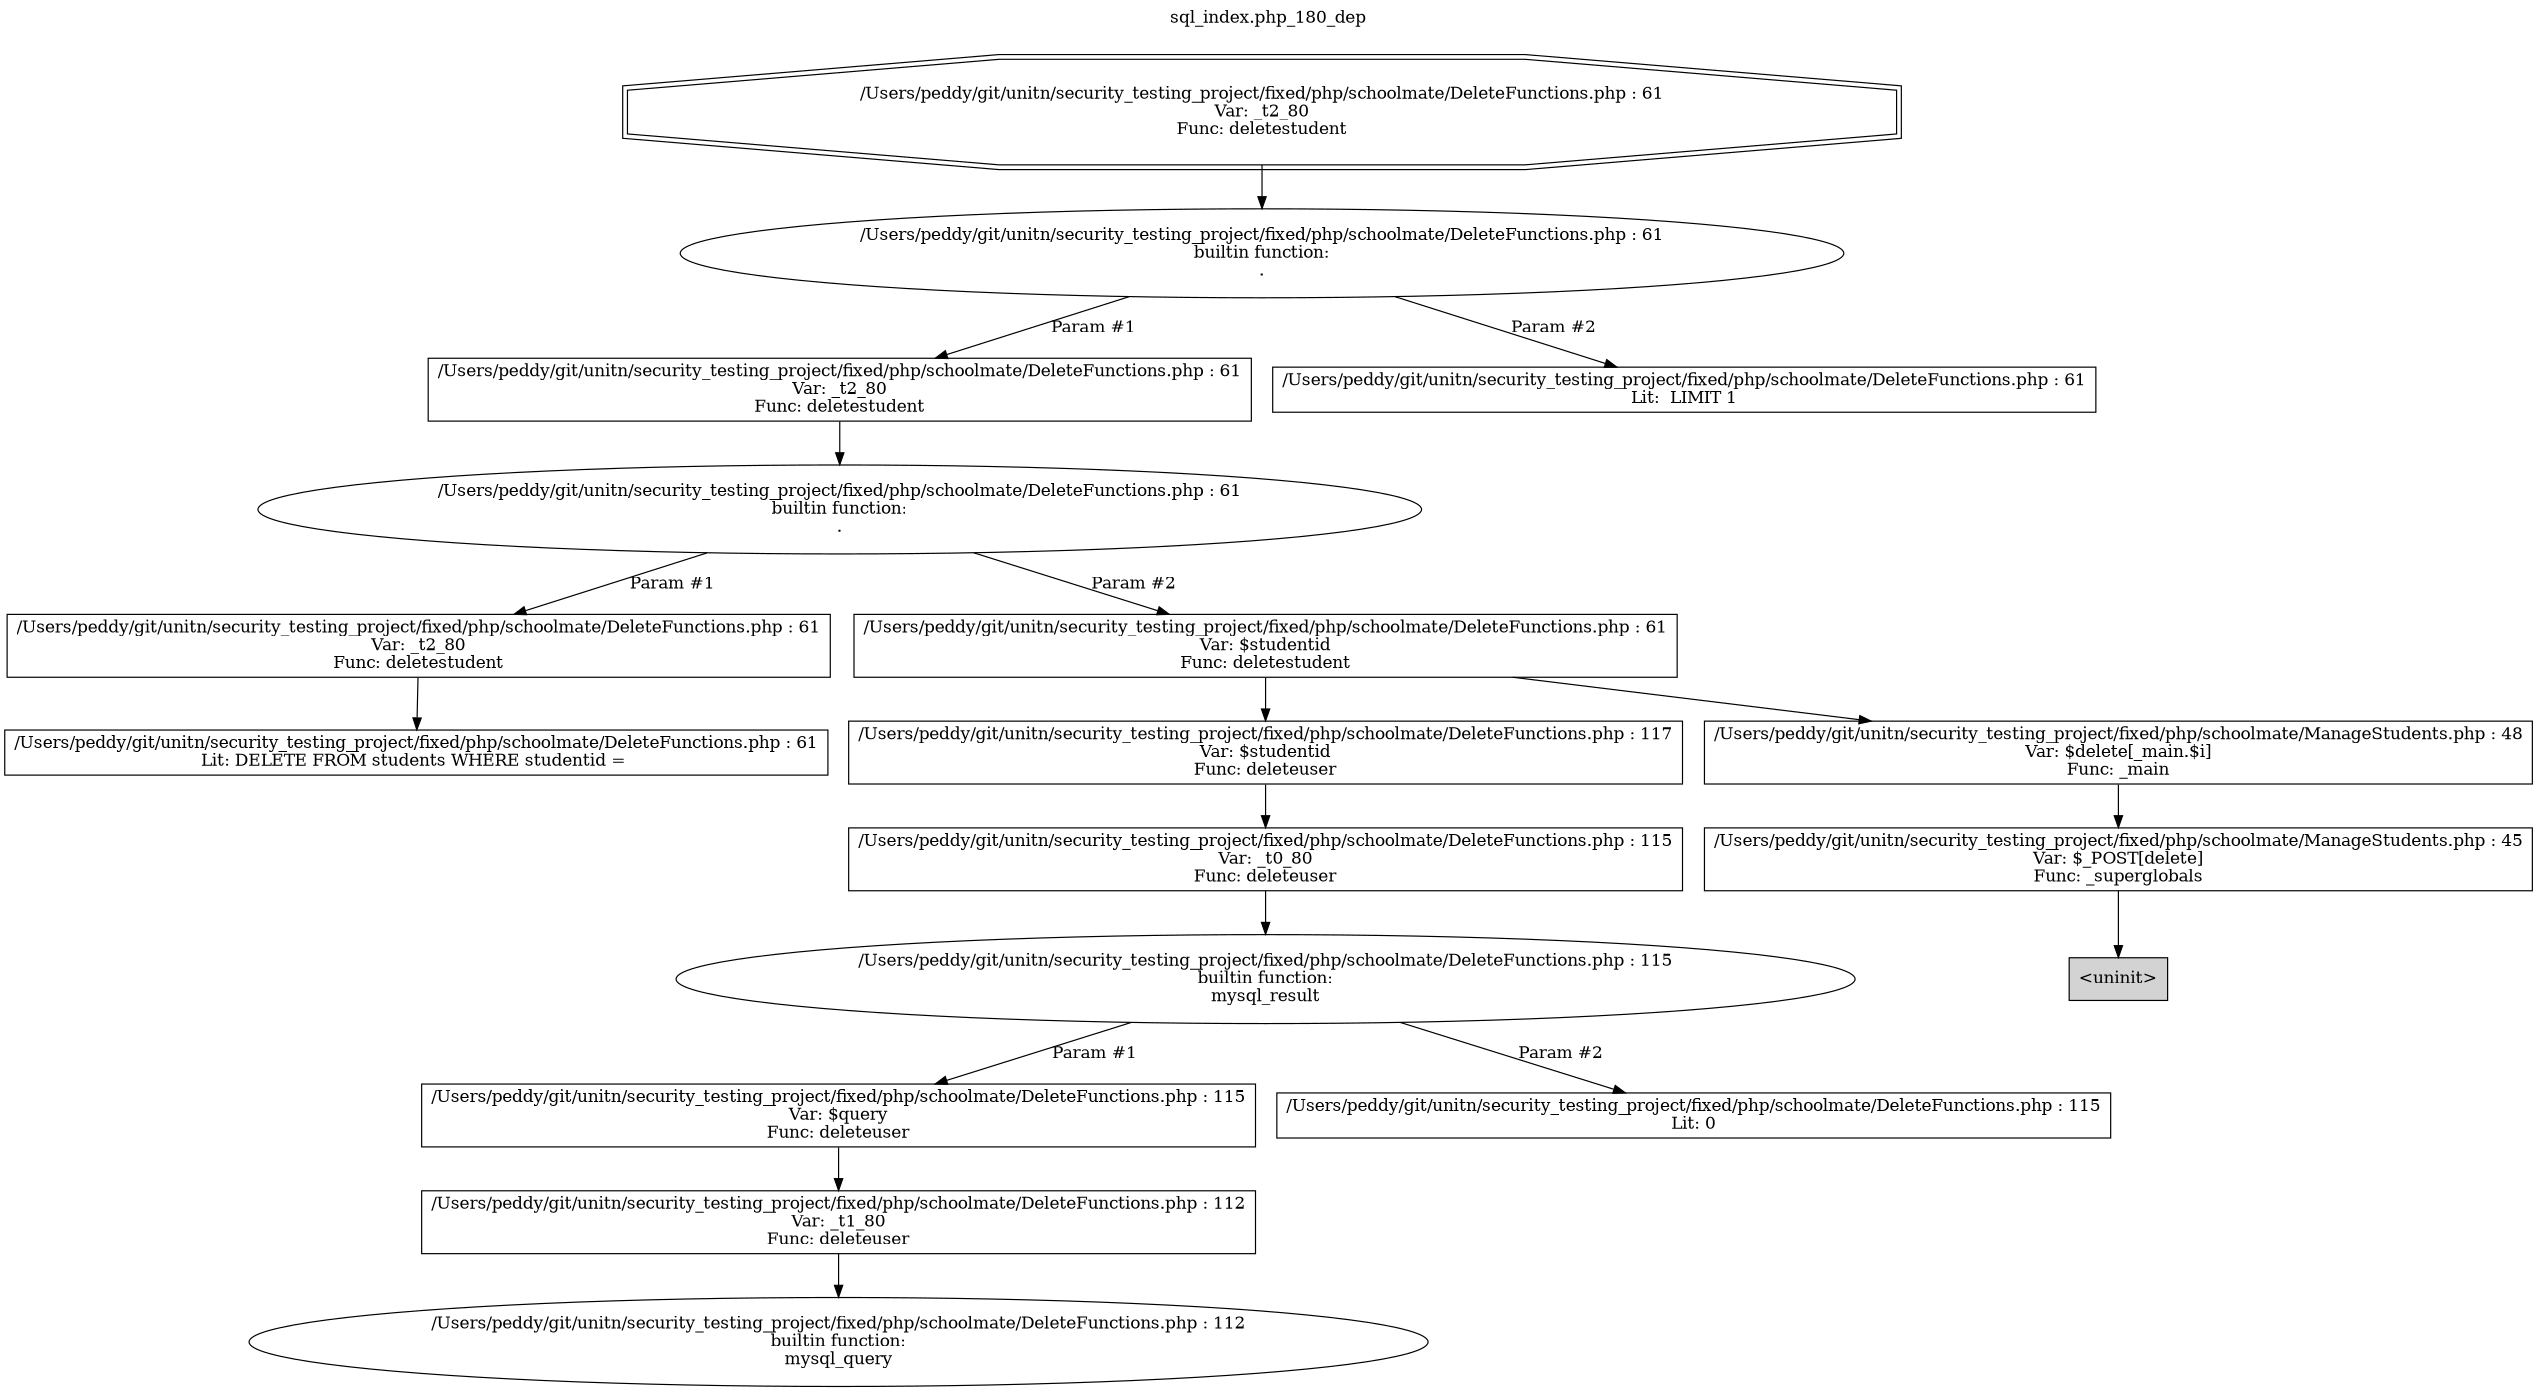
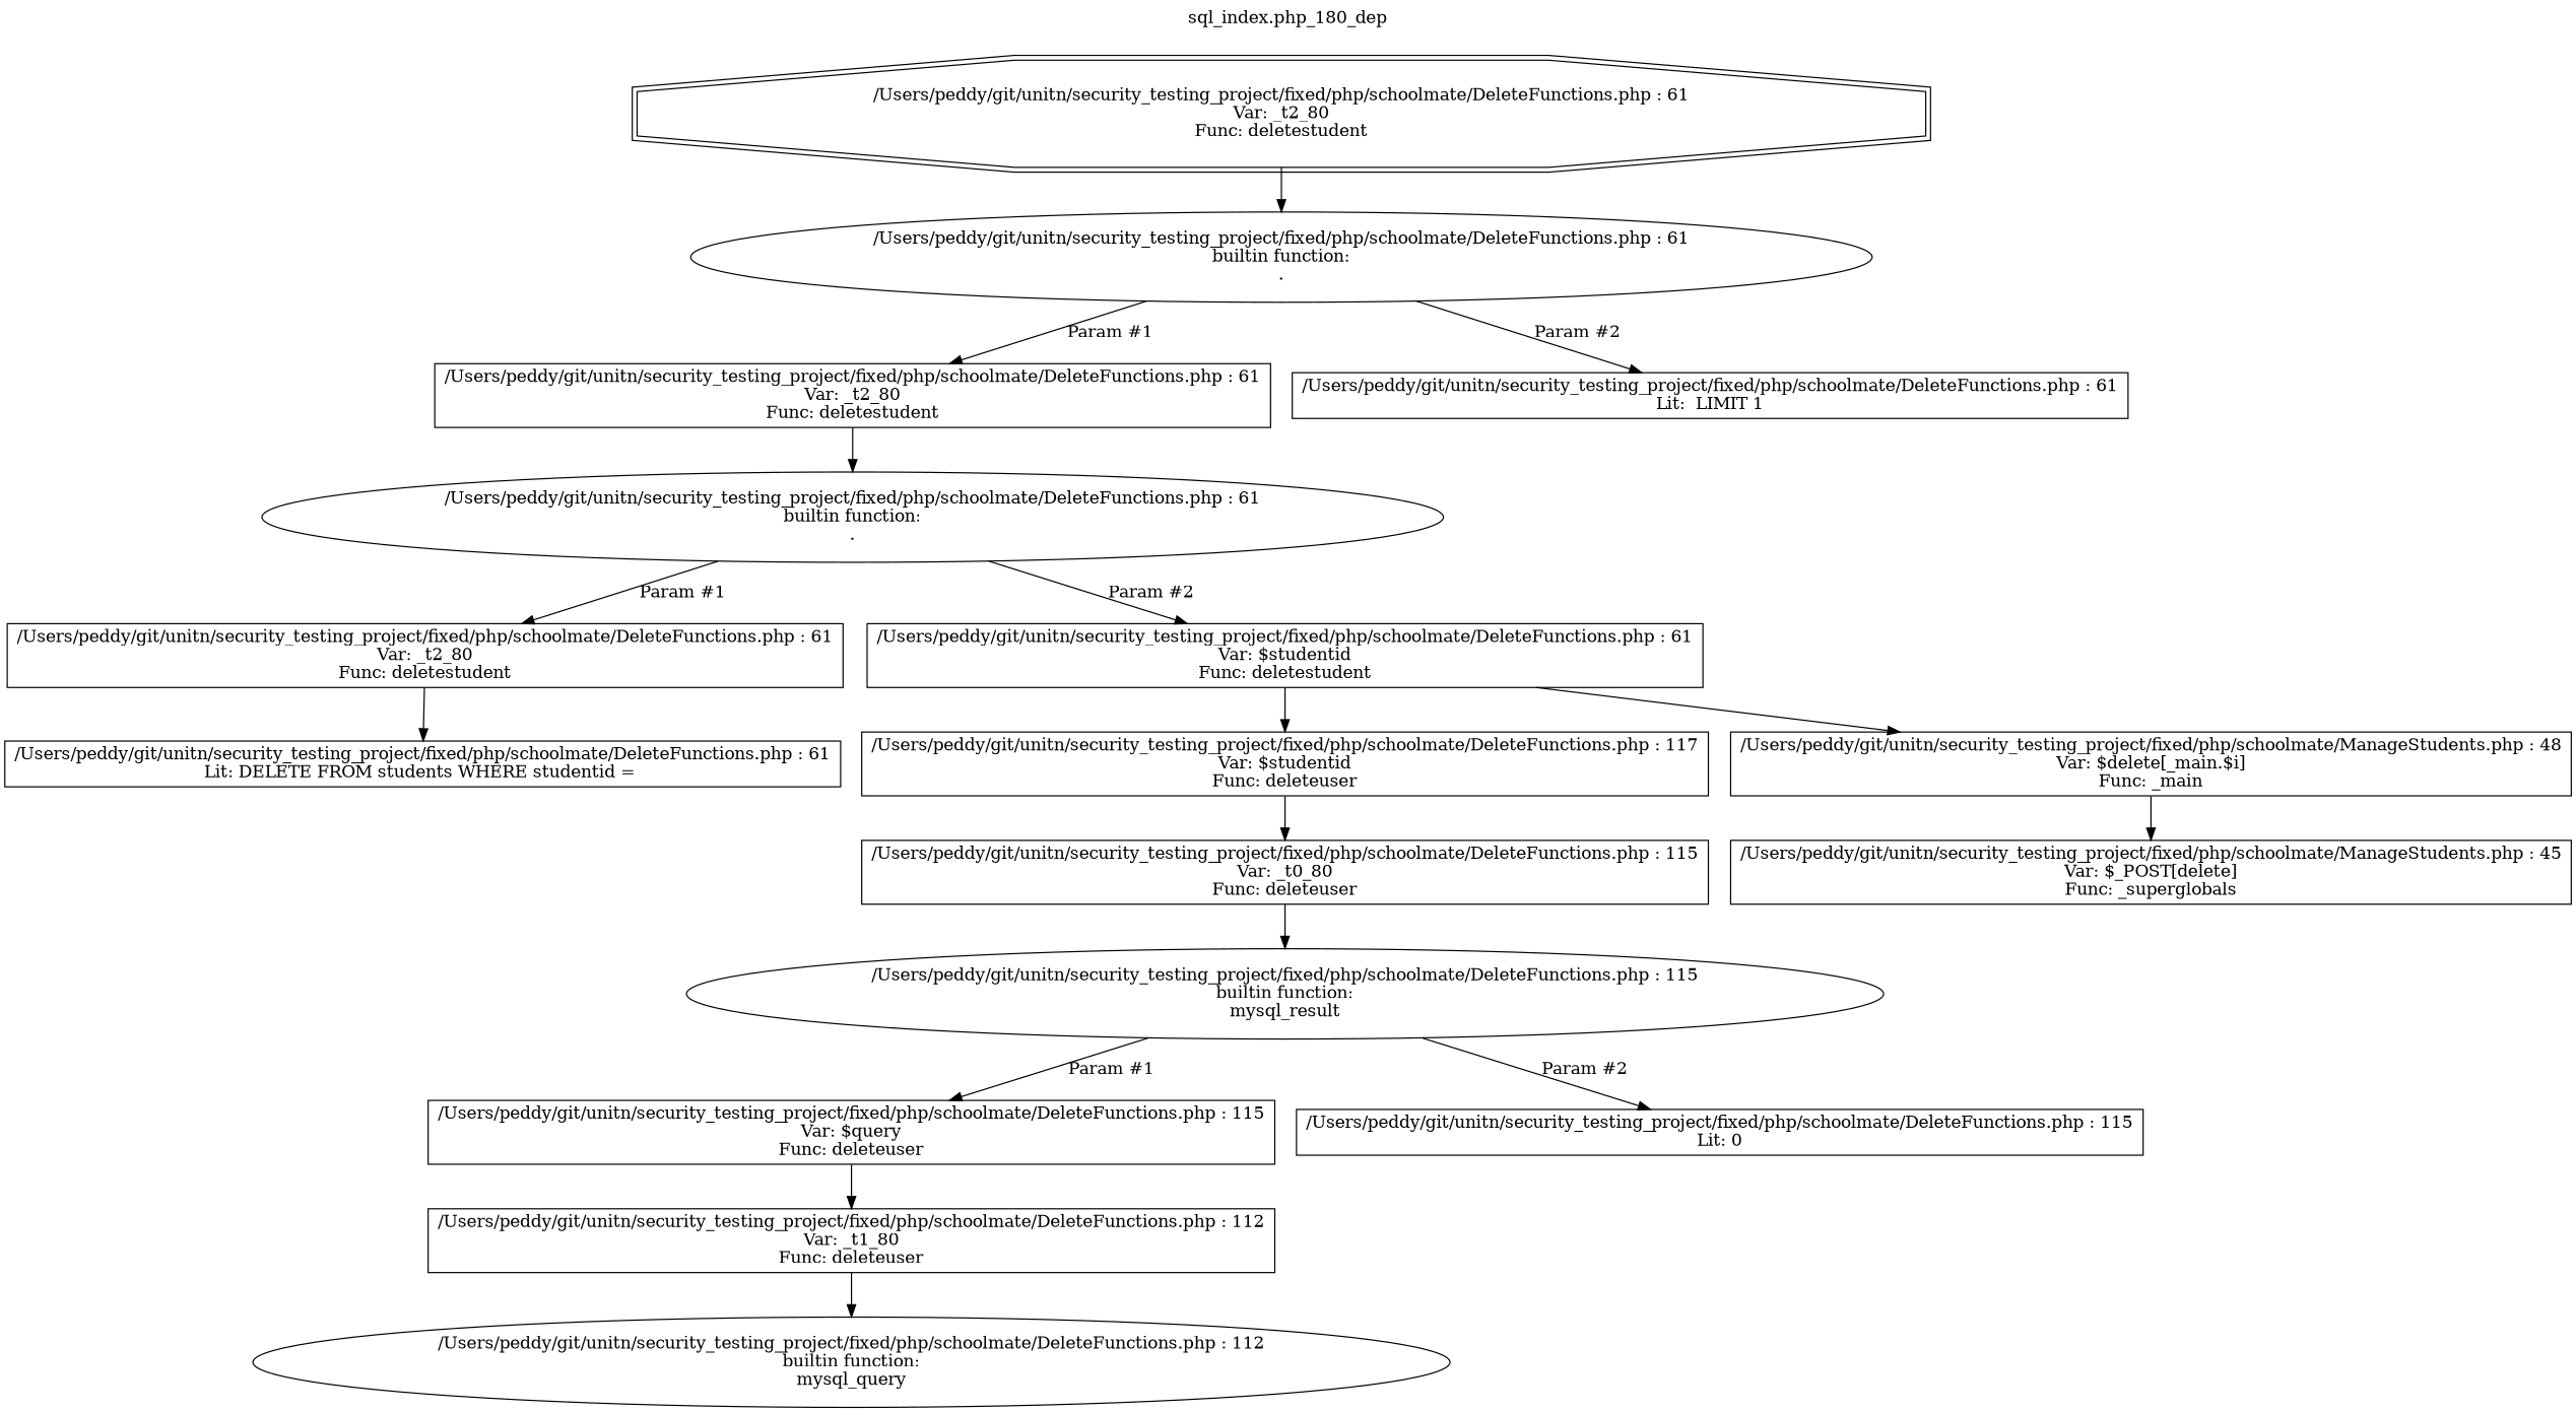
  digraph {
    label="sql_index.php_180_dep"
    labelloc=t
    node [shape=box]
    n1 [label="/Users/peddy/git/unitn/security_testing_project/fixed/php/schoolmate/DeleteFunctions.php : 61\nVar: _t2_80\nFunc: deletestudent\n" shape=doubleoctagon]
    n2 [label="/Users/peddy/git/unitn/security_testing_project/fixed/php/schoolmate/DeleteFunctions.php : 61\nbuiltin function:\n.\n" shape=ellipse]
    n3 [label="/Users/peddy/git/unitn/security_testing_project/fixed/php/schoolmate/DeleteFunctions.php : 61\nVar: _t2_80\nFunc: deletestudent\n"]
    n4 [label="/Users/peddy/git/unitn/security_testing_project/fixed/php/schoolmate/DeleteFunctions.php : 61\nLit:  LIMIT 1\n"]
    n5 [label="/Users/peddy/git/unitn/security_testing_project/fixed/php/schoolmate/DeleteFunctions.php : 61\nbuiltin function:\n.\n" shape=ellipse]
    n6 [label="/Users/peddy/git/unitn/security_testing_project/fixed/php/schoolmate/DeleteFunctions.php : 61\nVar: _t2_80\nFunc: deletestudent\n"]
    n7 [label="/Users/peddy/git/unitn/security_testing_project/fixed/php/schoolmate/DeleteFunctions.php : 61\nVar: $studentid\nFunc: deletestudent\n"]
    n8 [label="/Users/peddy/git/unitn/security_testing_project/fixed/php/schoolmate/DeleteFunctions.php : 61\nLit: DELETE FROM students WHERE studentid = \n"]
    n9 [label="/Users/peddy/git/unitn/security_testing_project/fixed/php/schoolmate/DeleteFunctions.php : 117\nVar: $studentid\nFunc: deleteuser\n"]
    n10 [label="/Users/peddy/git/unitn/security_testing_project/fixed/php/schoolmate/ManageStudents.php : 48\nVar: $delete[_main.$i]\nFunc: _main\n"]
    n11 [label="/Users/peddy/git/unitn/security_testing_project/fixed/php/schoolmate/DeleteFunctions.php : 115\nVar: _t0_80\nFunc: deleteuser\n"]
    n12 [label="/Users/peddy/git/unitn/security_testing_project/fixed/php/schoolmate/DeleteFunctions.php : 115\nbuiltin function:\nmysql_result\n" shape=ellipse]
    n13 [label="/Users/peddy/git/unitn/security_testing_project/fixed/php/schoolmate/DeleteFunctions.php : 115\nVar: $query\nFunc: deleteuser\n"]
    n14 [label="/Users/peddy/git/unitn/security_testing_project/fixed/php/schoolmate/DeleteFunctions.php : 115\nLit: 0\n"]
    n15 [label="/Users/peddy/git/unitn/security_testing_project/fixed/php/schoolmate/DeleteFunctions.php : 112\nVar: _t1_80\nFunc: deleteuser\n"]
    n16 [label="/Users/peddy/git/unitn/security_testing_project/fixed/php/schoolmate/DeleteFunctions.php : 112\nbuiltin function:\nmysql_query\n" shape=ellipse]
    n17 [label="/Users/peddy/git/unitn/security_testing_project/fixed/php/schoolmate/ManageStudents.php : 45\nVar: $_POST[delete]\nFunc: _superglobals\n"]
-   n18 [label="<uninit>" style=filled]
    n1 -> n2
    n2 -> n3 [label="Param #1"]
    n2 -> n4 [label="Param #2"]
    n3 -> n5
    n5 -> n6 [label="Param #1"]
    n5 -> n7 [label="Param #2"]
    n6 -> n8
    n7 -> n9
    n7 -> n10
    n9 -> n11
    n10 -> n17
    n11 -> n12
    n12 -> n13 [label="Param #1"]
    n12 -> n14 [label="Param #2"]
    n13 -> n15
    n15 -> n16
-   n17 -> n18
  }
